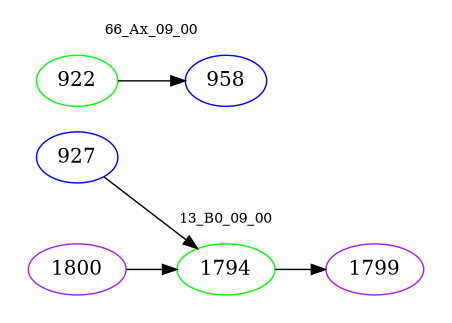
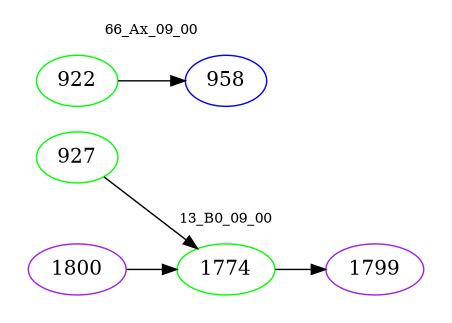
  digraph {
    rankdir=LR
    node [color=blue]
    edge [color=black]
-   n1 [label=927]
+   n1 [color=green label=927]
    n2 [color=green label=922]
    n3 [label=958]
    n4 [color=purple label=1800]
-   n5 [color=green label=1794]
+   n5 [color=green label=1774]
    n6 [color=purple label=1799]
    subgraph cluster_1 {
      color=white
      fontsize=10
      label="66_Ax_09_00"
      n1
      n2
      n3
    }
    subgraph cluster_2 {
      color=white
      fontsize=10
      label="13_B0_09_00"
      n4
      n5
      n6
    }
    n1 -> n5
    n2 -> n3
    n4 -> n5
    n5 -> n6
  }
